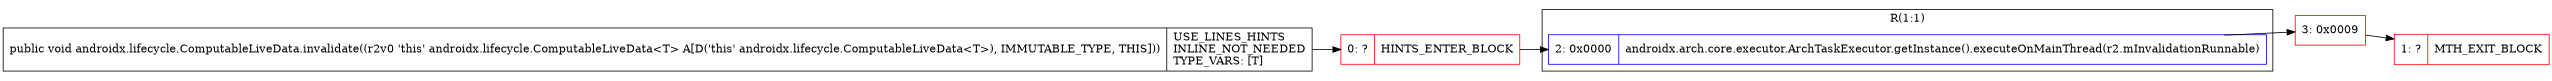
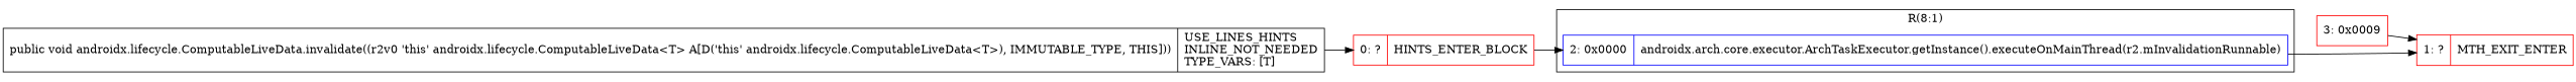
  digraph {
    rankdir=LR
    node [color=red shape=record]
    n1 [color=blue label="{2\:\ 0x0000|androidx.arch.core.executor.ArchTaskExecutor.getInstance().executeOnMainThread(r2.mInvalidationRunnable)\l}"]
    n2 [label="{3\:\ 0x0009}"]
-   n3 [label="{1\:\ ?|MTH_EXIT_BLOCK\l}"]
+   n3 [label="{1\:\ ?|MTH_EXIT_ENTER\l}"]
    n4 [label="{0\:\ ?|HINTS_ENTER_BLOCK\l}"]
    n5 [label="{public void androidx.lifecycle.ComputableLiveData.invalidate((r2v0 'this' androidx.lifecycle.ComputableLiveData\<T\> A[D('this' androidx.lifecycle.ComputableLiveData\<T\>), IMMUTABLE_TYPE, THIS]))  | USE_LINES_HINTS\lINLINE_NOT_NEEDED\lTYPE_VARS: [T]\l}" color=""]
    subgraph cluster_1 {
-     label="R(1:1)"
+     label="R(8:1)"
      n1
    }
-   n1 -> n2
+   n1 -> n3
    n2 -> n3
    n4 -> n1
    n5 -> n4
  }
